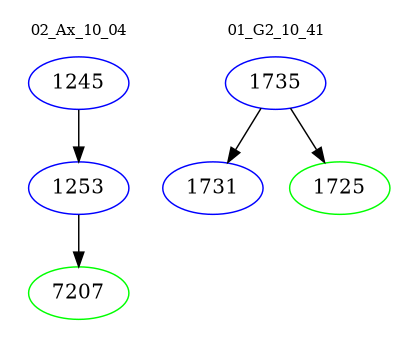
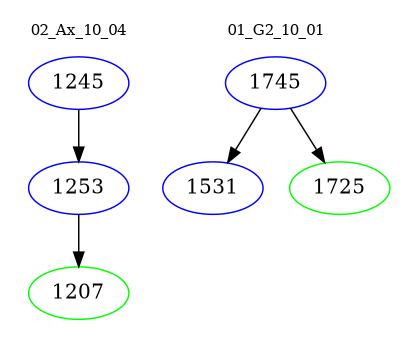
  digraph {
    node [color=blue]
    edge [color=black]
    n1 [label=1245]
    n2 [label=1253]
-   n3 [color=green label=7207]
-   n4 [label=1735]
-   n5 [label=1731]
+   n3 [color=green label=1207]
+   n4 [label=1745]
+   n5 [label=1531]
    n6 [color=green label=1725]
    subgraph cluster_1 {
      color=white
      fontsize=10
      label="02_Ax_10_04"
      n1
      n2
      n3
    }
    subgraph cluster_2 {
      color=white
      fontsize=10
-     label="01_G2_10_41"
+     label="01_G2_10_01"
      n4
      n5
      n6
    }
    n1 -> n2
    n2 -> n3
    n4 -> n5
    n4 -> n6
  }
